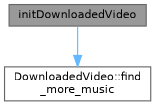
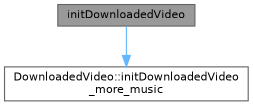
  digraph {
    rankdir=TB
    node [fontname=Helvetica fontsize=10 shape=box style=filled]
    n1 [color=gray40 fillcolor=grey60 fontcolor=black height=0.2 label=initDownloadedVideo width=0.4]
-   n2 [color=grey40 fillcolor=white height=0.2 label="DownloadedVideo::find\l_more_music" width=0.4]
+   n2 [color=grey40 fillcolor=white height=0.2 label="DownloadedVideo::initDownloadedVideo\l_more_music" width=0.4]
    n1 -> n2 [color=steelblue1 fontname=Helvetica fontsize=10 labelfontname=Helvetica labelfontsize=10 style=solid]
  }
